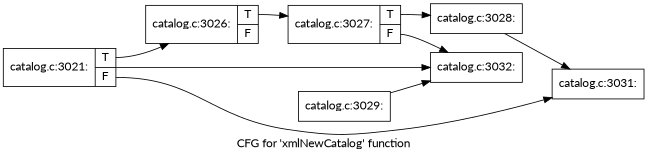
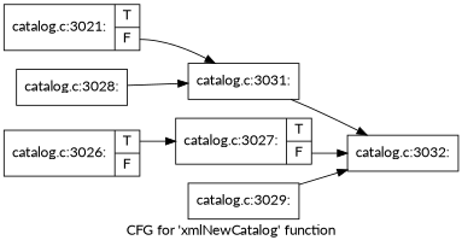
  digraph {
    fontname=Lato
    label="CFG for 'xmlNewCatalog' function"
    rankdir=LR
    node [fontname=Lato shape=record]
    edge [fontname=Lato]
    n1 [label="{catalog.c:3021:|{<s0>T|<s1>F}}"]
    n2 [label="{catalog.c:3026:|{<s0>T|<s1>F}}"]
    n3 [label="{catalog.c:3031:}"]
    n4 [label="{catalog.c:3027:|{<s0>T|<s1>F}}"]
    n5 [label="{catalog.c:3032:}"]
    n6 [label="{catalog.c:3028:}"]
    n7 [label="{catalog.c:3029:}"]
-   n1 -> n2 [tailport=s0]
    n1 -> n3 [tailport=s1]
    n2 -> n4 [tailport=s0]
-   n1 -> n5
+   n3 -> n5
    n4 -> n5 [tailport=s1]
-   n4 -> n6 [tailport=s0]
    n6 -> n3
    n7 -> n5
  }
